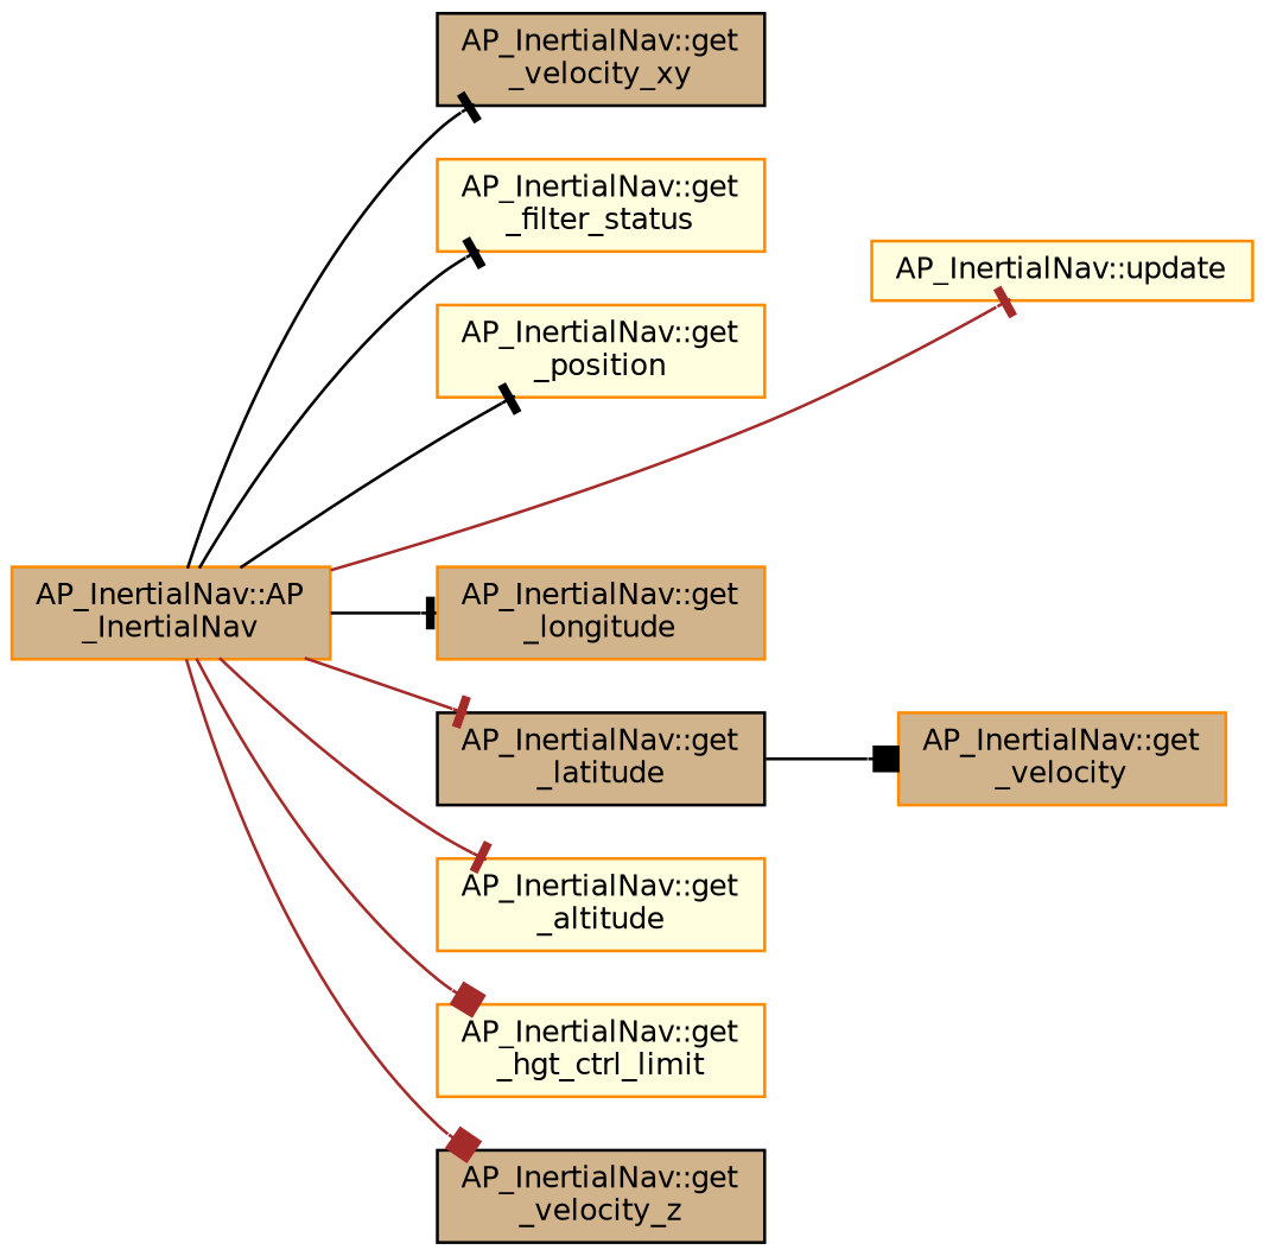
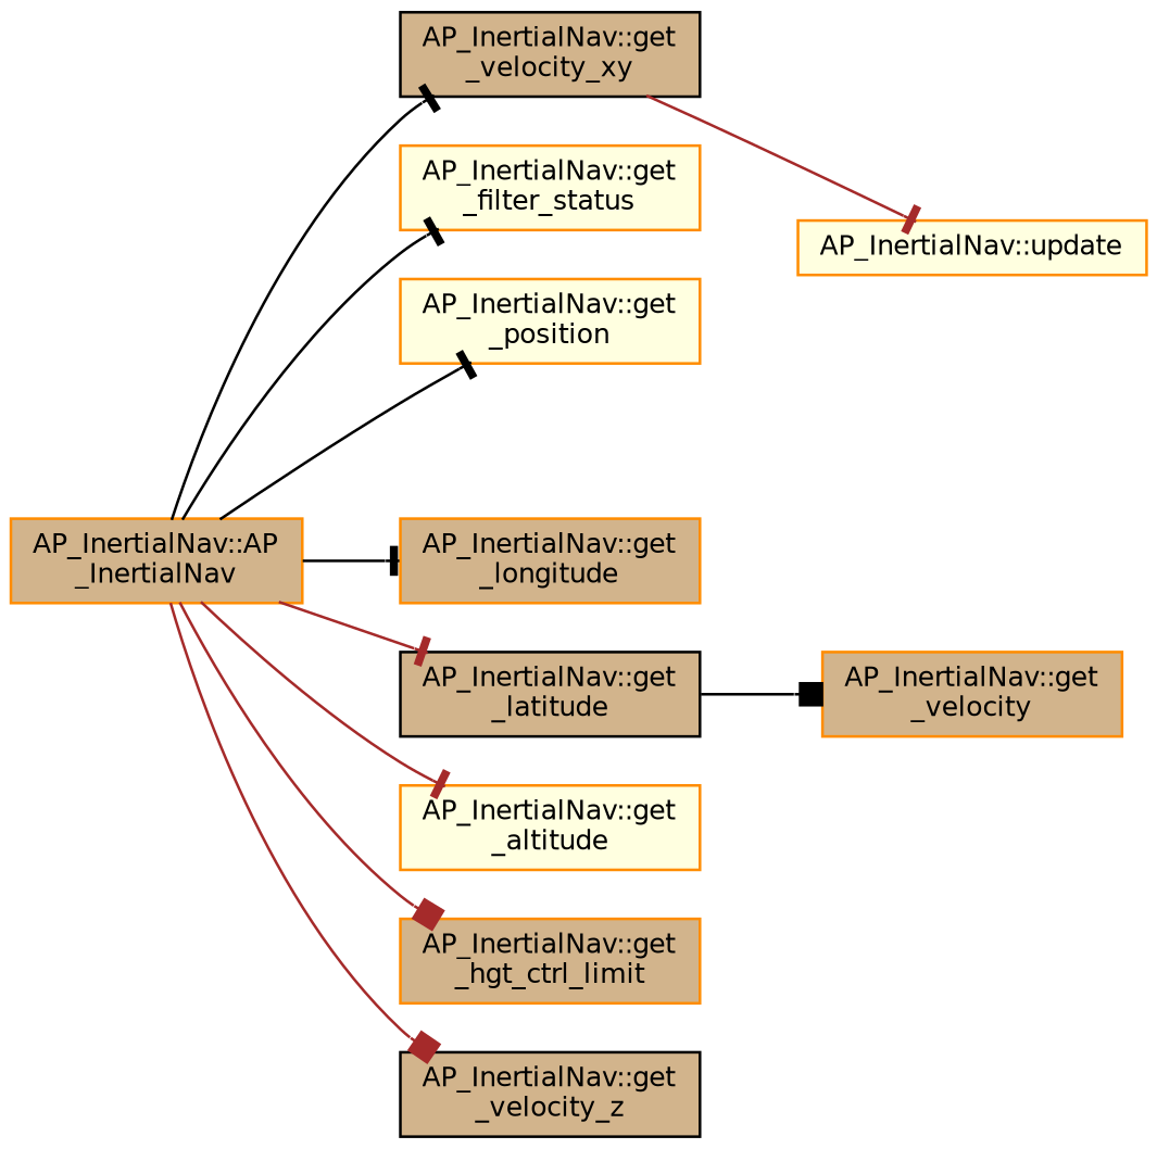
  digraph {
    rankdir=LR
    node [color=darkorange fillcolor=tan fontname=Helvetica fontsize=10 shape=record style=filled]
    edge [arrowhead=tee color=brown fontname=Helvetica fontsize=10 labelfontname=Helvetica labelfontsize=10 style=solid]
    n1 [fontcolor=black height=0.2 label="AP_InertialNav::AP\l_InertialNav" width=0.4]
    n2 [fillcolor=lightyellow height=0.2 label="AP_InertialNav::update" width=0.4]
    n3 [fillcolor=lightyellow height=0.2 label="AP_InertialNav::get\l_filter_status" width=0.4]
    n4 [fillcolor=lightyellow height=0.2 label="AP_InertialNav::get\l_position" width=0.4]
    n5 [color=black height=0.2 label="AP_InertialNav::get\l_latitude" width=0.4]
    n6 [height=0.2 label="AP_InertialNav::get\l_longitude" width=0.4]
    n7 [color=black height=0.2 label="AP_InertialNav::get\l_velocity_xy" width=0.4]
    n8 [fillcolor=lightyellow height=0.2 label="AP_InertialNav::get\l_altitude" width=0.4]
-   n9 [fillcolor=lightyellow height=0.2 label="AP_InertialNav::get\l_hgt_ctrl_limit" width=0.4]
+   n9 [height=0.2 label="AP_InertialNav::get\l_hgt_ctrl_limit" width=0.4]
    n10 [color=black height=0.2 label="AP_InertialNav::get\l_velocity_z" width=0.4]
    n11 [height=0.2 label="AP_InertialNav::get\l_velocity" width=0.4]
-   n1 -> n2
+   n7 -> n2
    n1 -> n3 [color=black]
    n1 -> n4 [color=black]
    n1 -> n5
    n1 -> n6 [color=black]
    n1 -> n7 [color=black]
    n1 -> n8
    n1 -> n9 [arrowhead=box]
    n1 -> n10 [arrowhead=box]
    n5 -> n11 [arrowhead=box color=black]
  }
